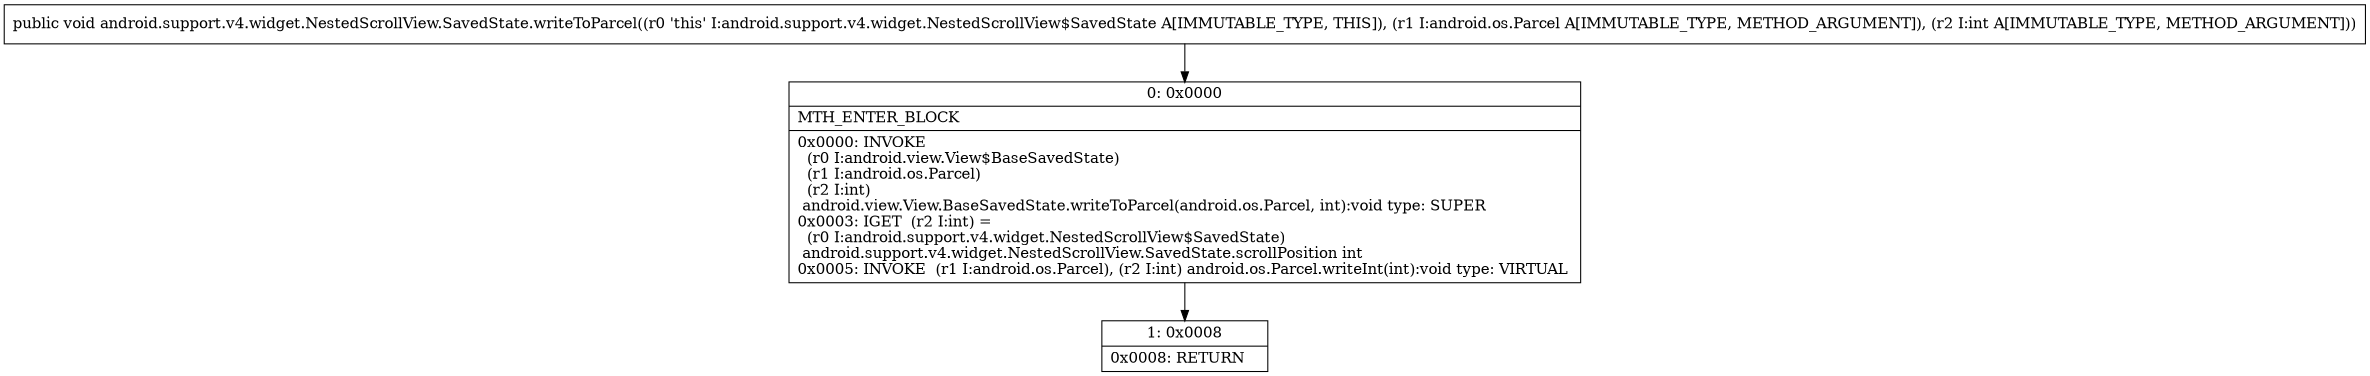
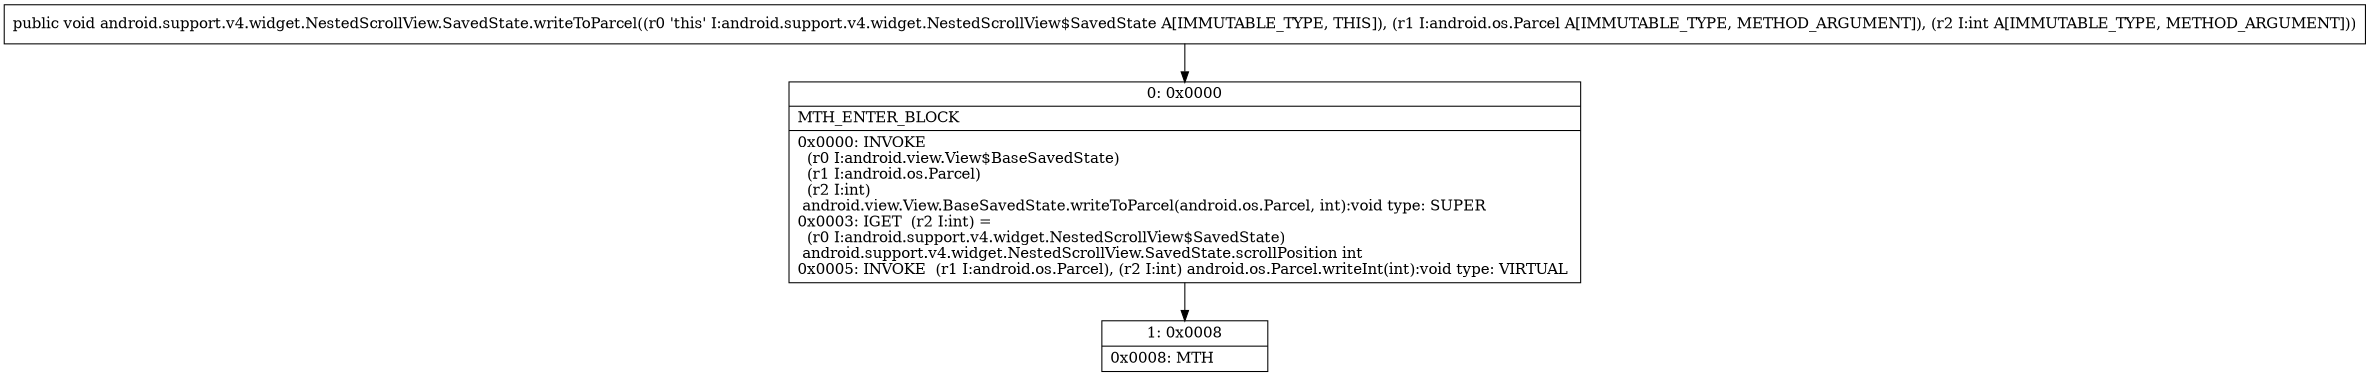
  digraph {
    node [shape=record]
    n1 [label="{0\:\ 0x0000|MTH_ENTER_BLOCK\l|0x0000: INVOKE  \l  (r0 I:android.view.View$BaseSavedState)\l  (r1 I:android.os.Parcel)\l  (r2 I:int)\l android.view.View.BaseSavedState.writeToParcel(android.os.Parcel, int):void type: SUPER \l0x0003: IGET  (r2 I:int) = \l  (r0 I:android.support.v4.widget.NestedScrollView$SavedState)\l android.support.v4.widget.NestedScrollView.SavedState.scrollPosition int \l0x0005: INVOKE  (r1 I:android.os.Parcel), (r2 I:int) android.os.Parcel.writeInt(int):void type: VIRTUAL \l}"]
-   n2 [label="{1\:\ 0x0008|0x0008: RETURN   \l}"]
+   n2 [label="{1\:\ 0x0008|0x0008: MTH   \l}"]
    n3 [label="{public void android.support.v4.widget.NestedScrollView.SavedState.writeToParcel((r0 'this' I:android.support.v4.widget.NestedScrollView$SavedState A[IMMUTABLE_TYPE, THIS]), (r1 I:android.os.Parcel A[IMMUTABLE_TYPE, METHOD_ARGUMENT]), (r2 I:int A[IMMUTABLE_TYPE, METHOD_ARGUMENT])) }"]
    n1 -> n2
    n3 -> n1
  }
